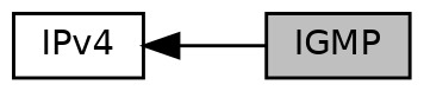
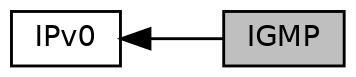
  digraph {
    rankdir=LR
    node [color=black fontname=Helvetica fontsize=10 shape=box style=filled]
    n1 [fillcolor=grey75 fontcolor=black height=0.2 label=IGMP width=0.4]
-   n2 [fillcolor=white height=0.2 label=IPv4 width=0.4]
+   n2 [fillcolor=white height=0.2 label=IPv0 width=0.4]
    n2 -> n1 [dir=back fontname=Helvetica fontsize=10 labelfontname=Helvetica labelfontsize=10 shape=plaintext style=solid]
  }
